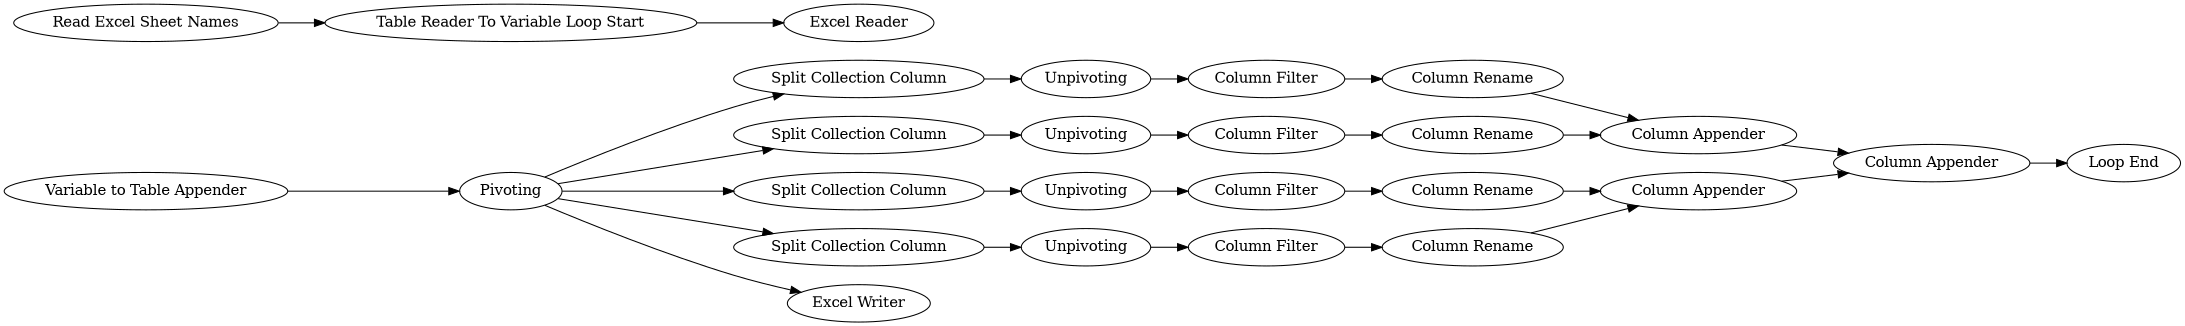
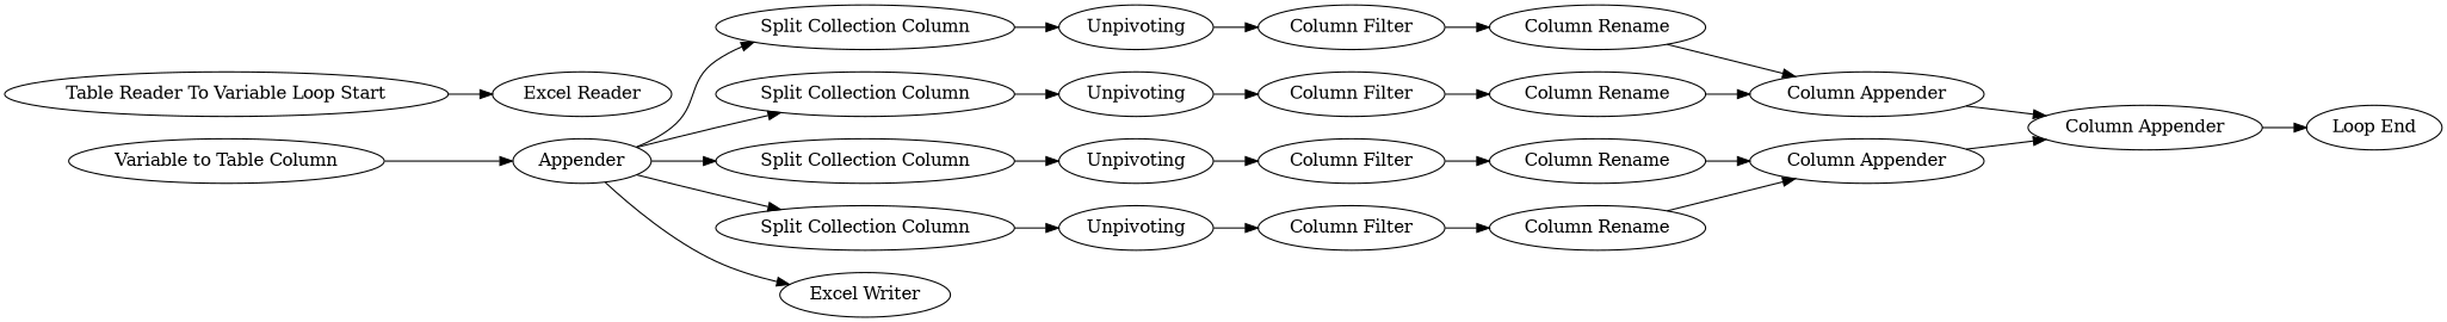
  digraph {
    rankdir=LR
    n1 [label="Column Rename"]
    n2 [label="Column Appender"]
    n3 [label="Column Appender"]
    n4 [label="Loop End"]
    n5 [label="Column Filter"]
    n6 [label="Column Rename"]
    n7 [label="Column Appender"]
-   n8 [label=Pivoting]
+   n8 [label=Appender]
    n9 [label="Split Collection Column"]
    n10 [label="Split Collection Column"]
    n11 [label="Split Collection Column"]
    n12 [label="Split Collection Column"]
    n13 [label="Excel Writer"]
    n14 [label=Unpivoting]
    n15 [label=Unpivoting]
    n16 [label=Unpivoting]
    n17 [label=Unpivoting]
    n18 [label="Column Filter"]
    n19 [label="Column Filter"]
    n20 [label="Column Rename"]
    n21 [label="Table Reader To Variable Loop Start"]
    n22 [label="Excel Reader"]
-   n23 [label="Variable to Table Appender"]
-   n24 [label="Read Excel Sheet Names"]
+   n23 [label="Variable to Table Column"]
    n25 [label="Column Rename"]
    n26 [label="Column Filter"]
    n1 -> n2
    n2 -> n3
    n3 -> n4
    n5 -> n6
    n6 -> n7
    n7 -> n3
    n8 -> n9
    n8 -> n10
    n8 -> n11
    n8 -> n12
    n8 -> n13
    n9 -> n14
    n10 -> n15
    n11 -> n16
    n12 -> n17
    n14 -> n18
    n15 -> n19
    n16 -> n5
    n17 -> n26
    n18 -> n1
    n19 -> n20
    n20 -> n7
    n21 -> n22
    n23 -> n8
-   n24 -> n21
    n25 -> n2
    n26 -> n25
  }
